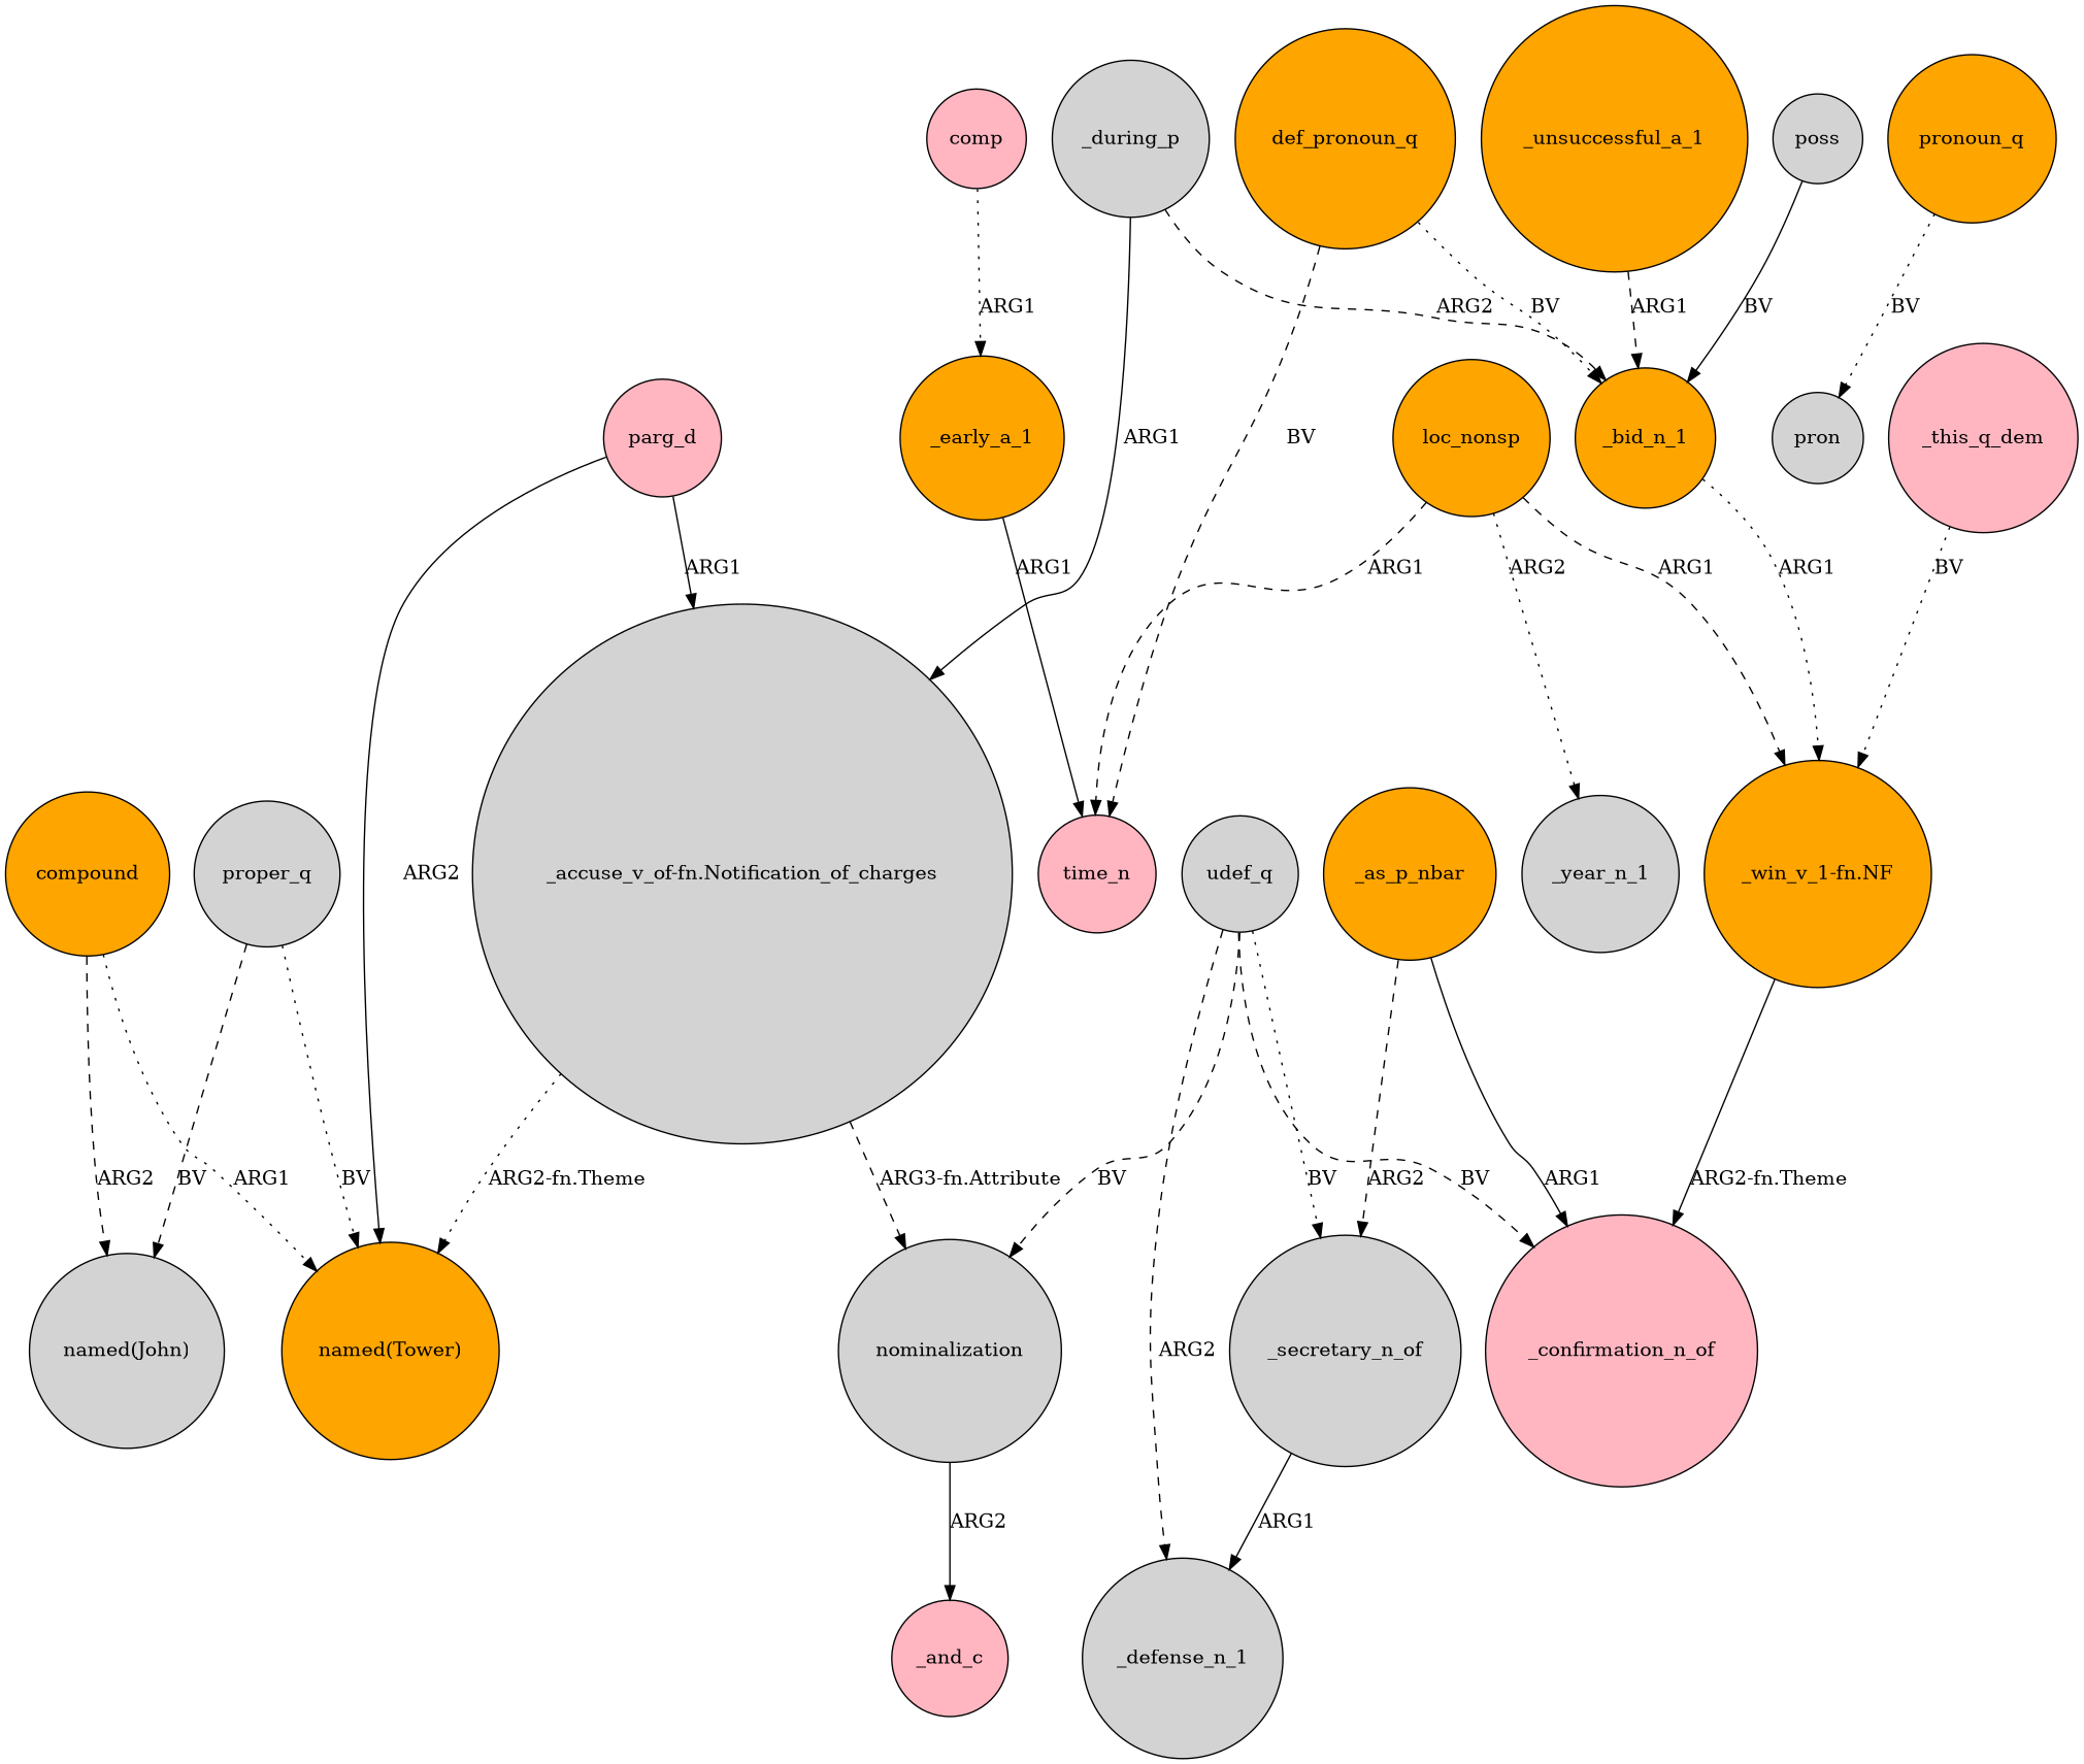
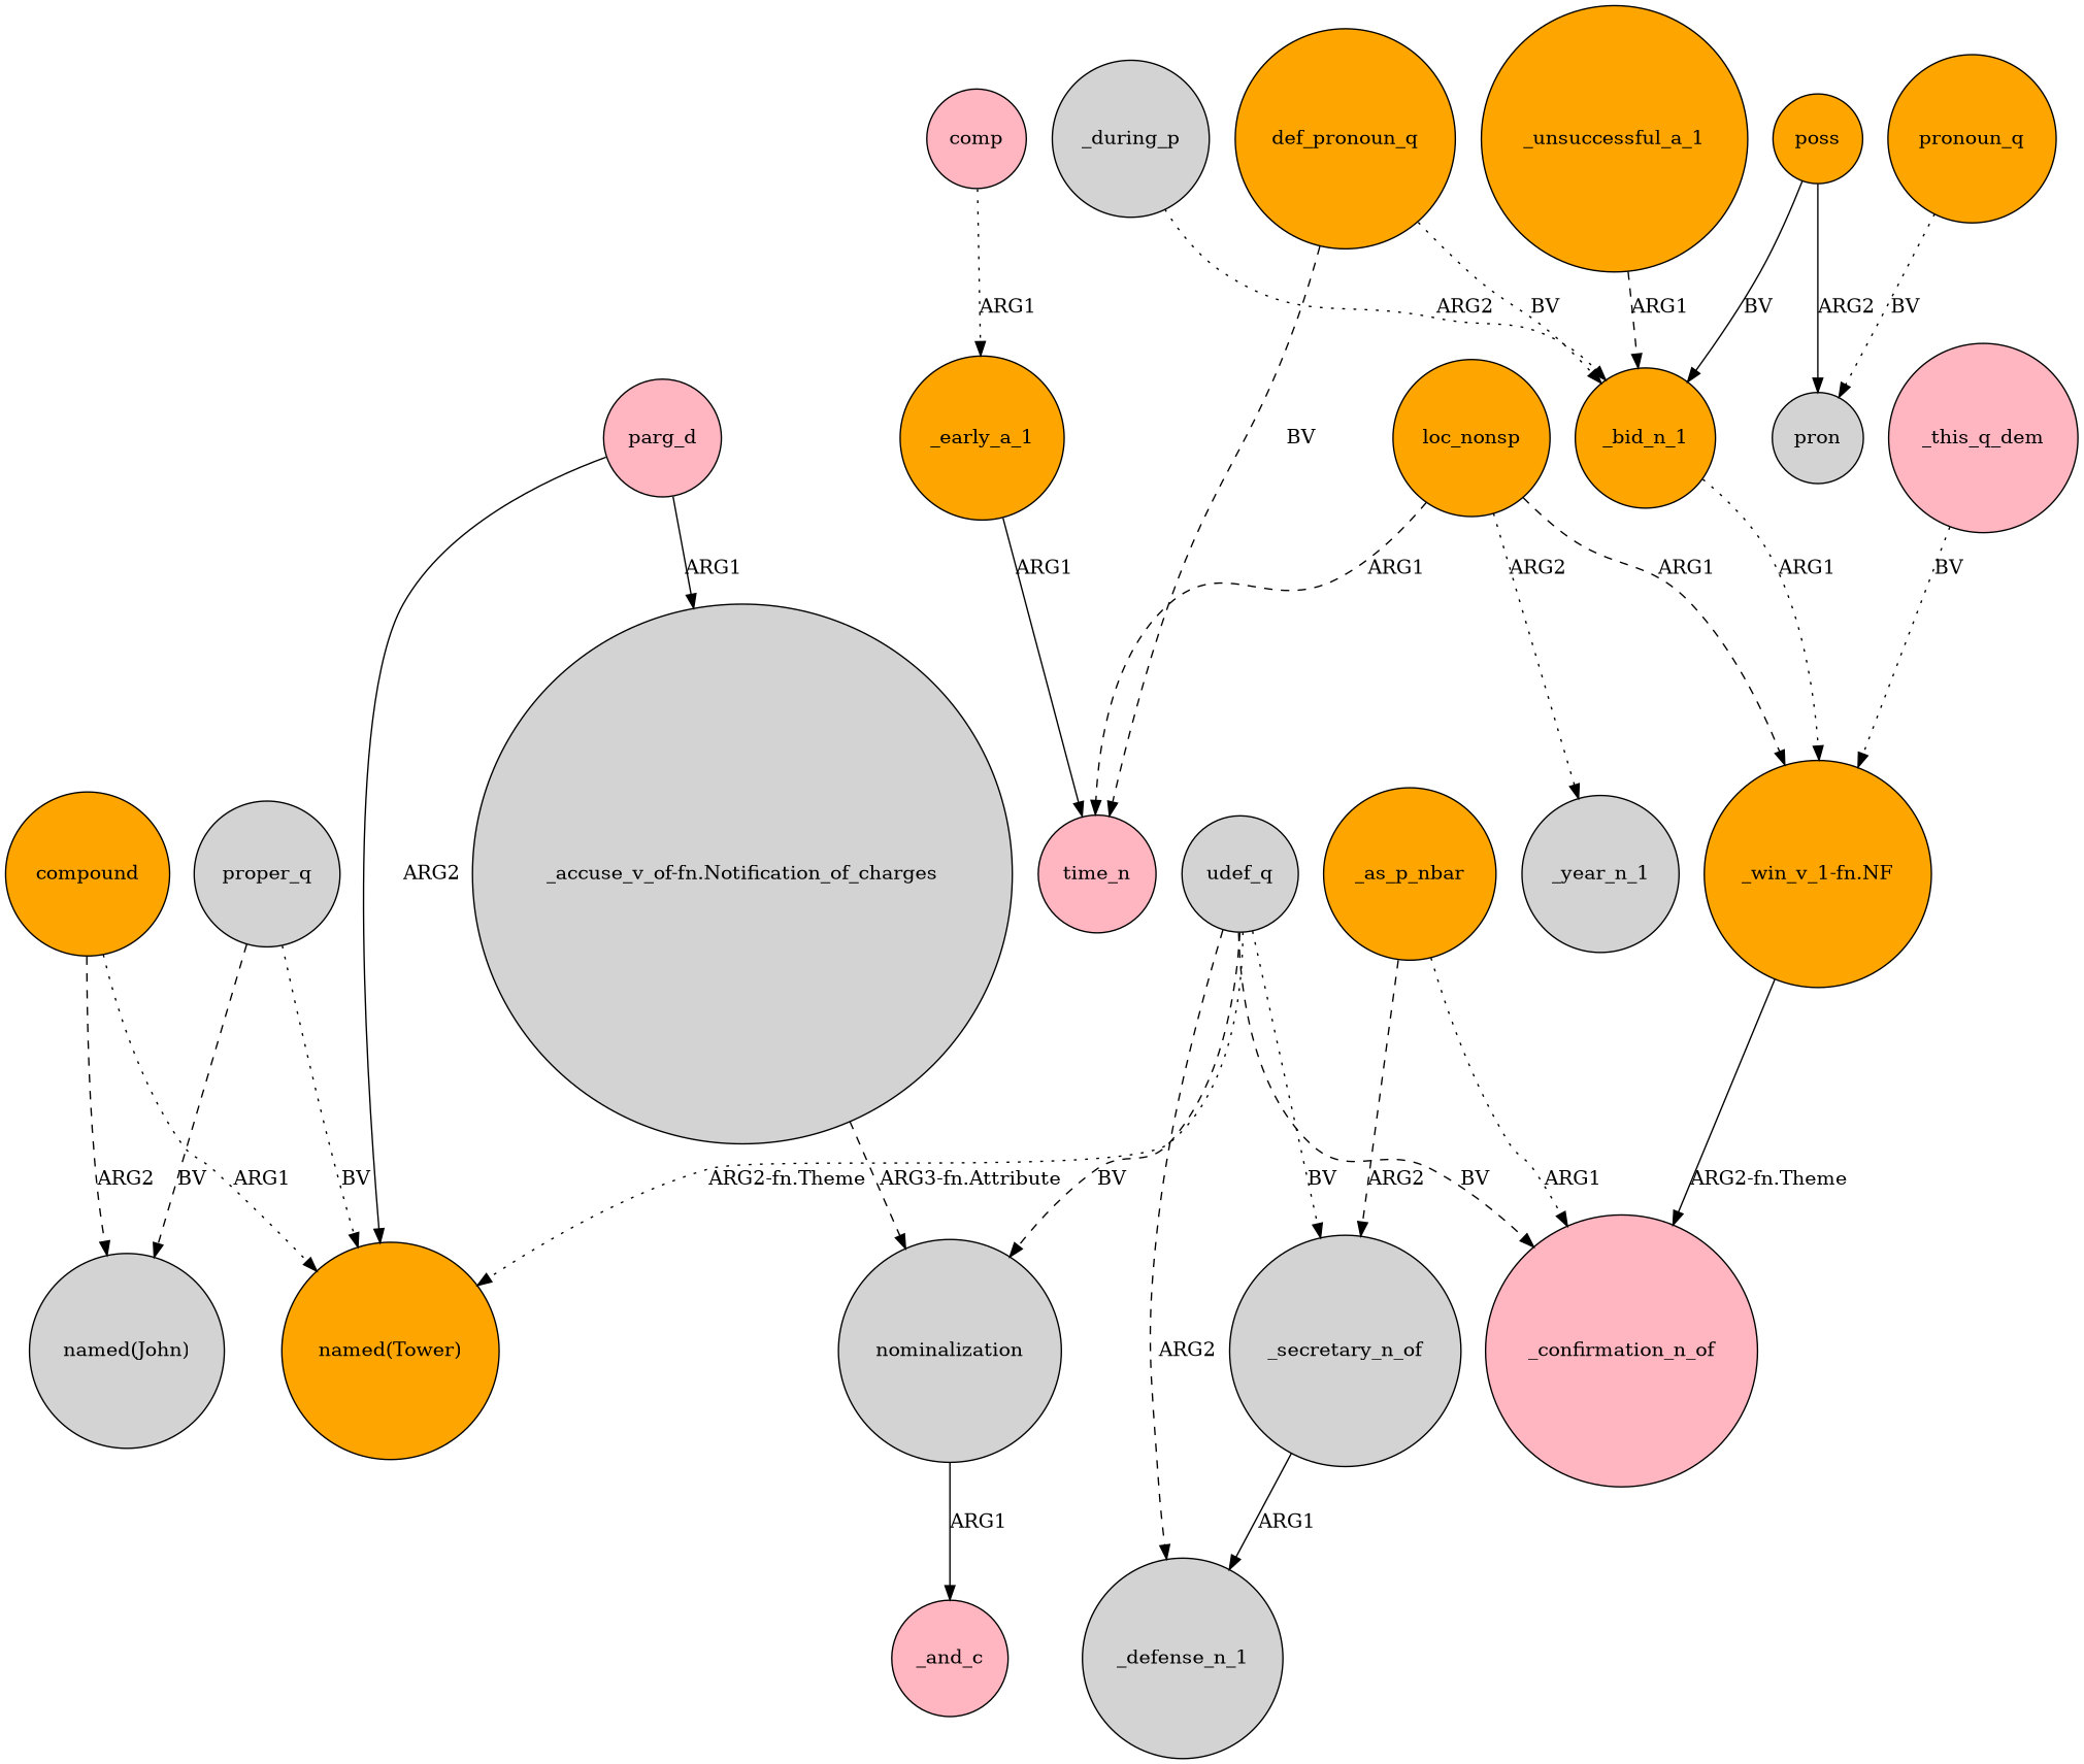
  digraph {
    node [fillcolor=lightgrey shape=circle style=filled]
    edge [style=dotted]
    compound [fillcolor=orange]
    "named(John)"
    "named(Tower)" [fillcolor=orange]
    _bid_n_1 [fillcolor=orange]
    _during_p
    "_accuse_v_of-fn.Notification_of_charges"
    "_win_v_1-fn.NF" [fillcolor=orange]
    nominalization
    _confirmation_n_of [fillcolor=lightpink]
    _as_p_nbar [fillcolor=orange]
    _secretary_n_of
    _defense_n_1
    udef_q
    _and_c [fillcolor=lightpink]
-   poss
+   poss [fillcolor=orange]
    pron
    n17 [fillcolor=orange label=def_pronoun_q]
    time_n [fillcolor=lightpink]
    parg_d [fillcolor=lightpink]
    _unsuccessful_a_1 [fillcolor=orange]
    loc_nonsp [fillcolor=orange]
    _year_n_1
    proper_q
    pronoun_q [fillcolor=orange]
    _early_a_1 [fillcolor=orange]
    comp [fillcolor=lightpink]
    _this_q_dem [fillcolor=lightpink]
    compound -> "named(John)" [label=ARG2 style=dashed]
    compound -> "named(Tower)" [label=ARG1]
    _bid_n_1 -> "_win_v_1-fn.NF" [label=ARG1]
-   _during_p -> _bid_n_1 [label=ARG2 style=dashed]
-   _during_p -> "_accuse_v_of-fn.Notification_of_charges" [label=ARG1 style=solid]
-   "_accuse_v_of-fn.Notification_of_charges" -> "named(Tower)" [label="ARG2-fn.Theme"]
+   _during_p -> _bid_n_1 [label=ARG2]
+   udef_q -> "named(Tower)" [label="ARG2-fn.Theme"]
    "_accuse_v_of-fn.Notification_of_charges" -> nominalization [label="ARG3-fn.Attribute" style=dashed]
    "_win_v_1-fn.NF" -> _confirmation_n_of [label="ARG2-fn.Theme" style=solid]
-   nominalization -> _and_c [label=ARG2 style=solid]
-   _as_p_nbar -> _confirmation_n_of [label=ARG1 style=solid]
+   nominalization -> _and_c [label=ARG1 style=solid]
+   _as_p_nbar -> _confirmation_n_of [label=ARG1]
    _as_p_nbar -> _secretary_n_of [label=ARG2 style=dashed]
    _secretary_n_of -> _defense_n_1 [label=ARG1 style=solid]
    udef_q -> nominalization [label=BV style=dashed]
    udef_q -> _confirmation_n_of [label=BV style=dashed]
    udef_q -> _secretary_n_of [label=BV]
    udef_q -> _defense_n_1 [label=ARG2 style=dashed]
    poss -> _bid_n_1 [label=BV style=solid]
+   poss -> pron [label=ARG2 style=solid]
    n17 -> _bid_n_1 [label=BV]
    n17 -> time_n [label=BV style=dashed]
    parg_d -> "named(Tower)" [label=ARG2 style=solid]
    parg_d -> "_accuse_v_of-fn.Notification_of_charges" [label=ARG1 style=solid]
    _unsuccessful_a_1 -> _bid_n_1 [label=ARG1 style=dashed]
    loc_nonsp -> "_win_v_1-fn.NF" [label=ARG1 style=dashed]
    loc_nonsp -> time_n [label=ARG1 style=dashed]
    loc_nonsp -> _year_n_1 [label=ARG2]
    proper_q -> "named(John)" [label=BV style=dashed]
    proper_q -> "named(Tower)" [label=BV]
    pronoun_q -> pron [label=BV]
    _early_a_1 -> time_n [label=ARG1 style=solid]
    comp -> _early_a_1 [label=ARG1]
    _this_q_dem -> "_win_v_1-fn.NF" [label=BV]
  }
